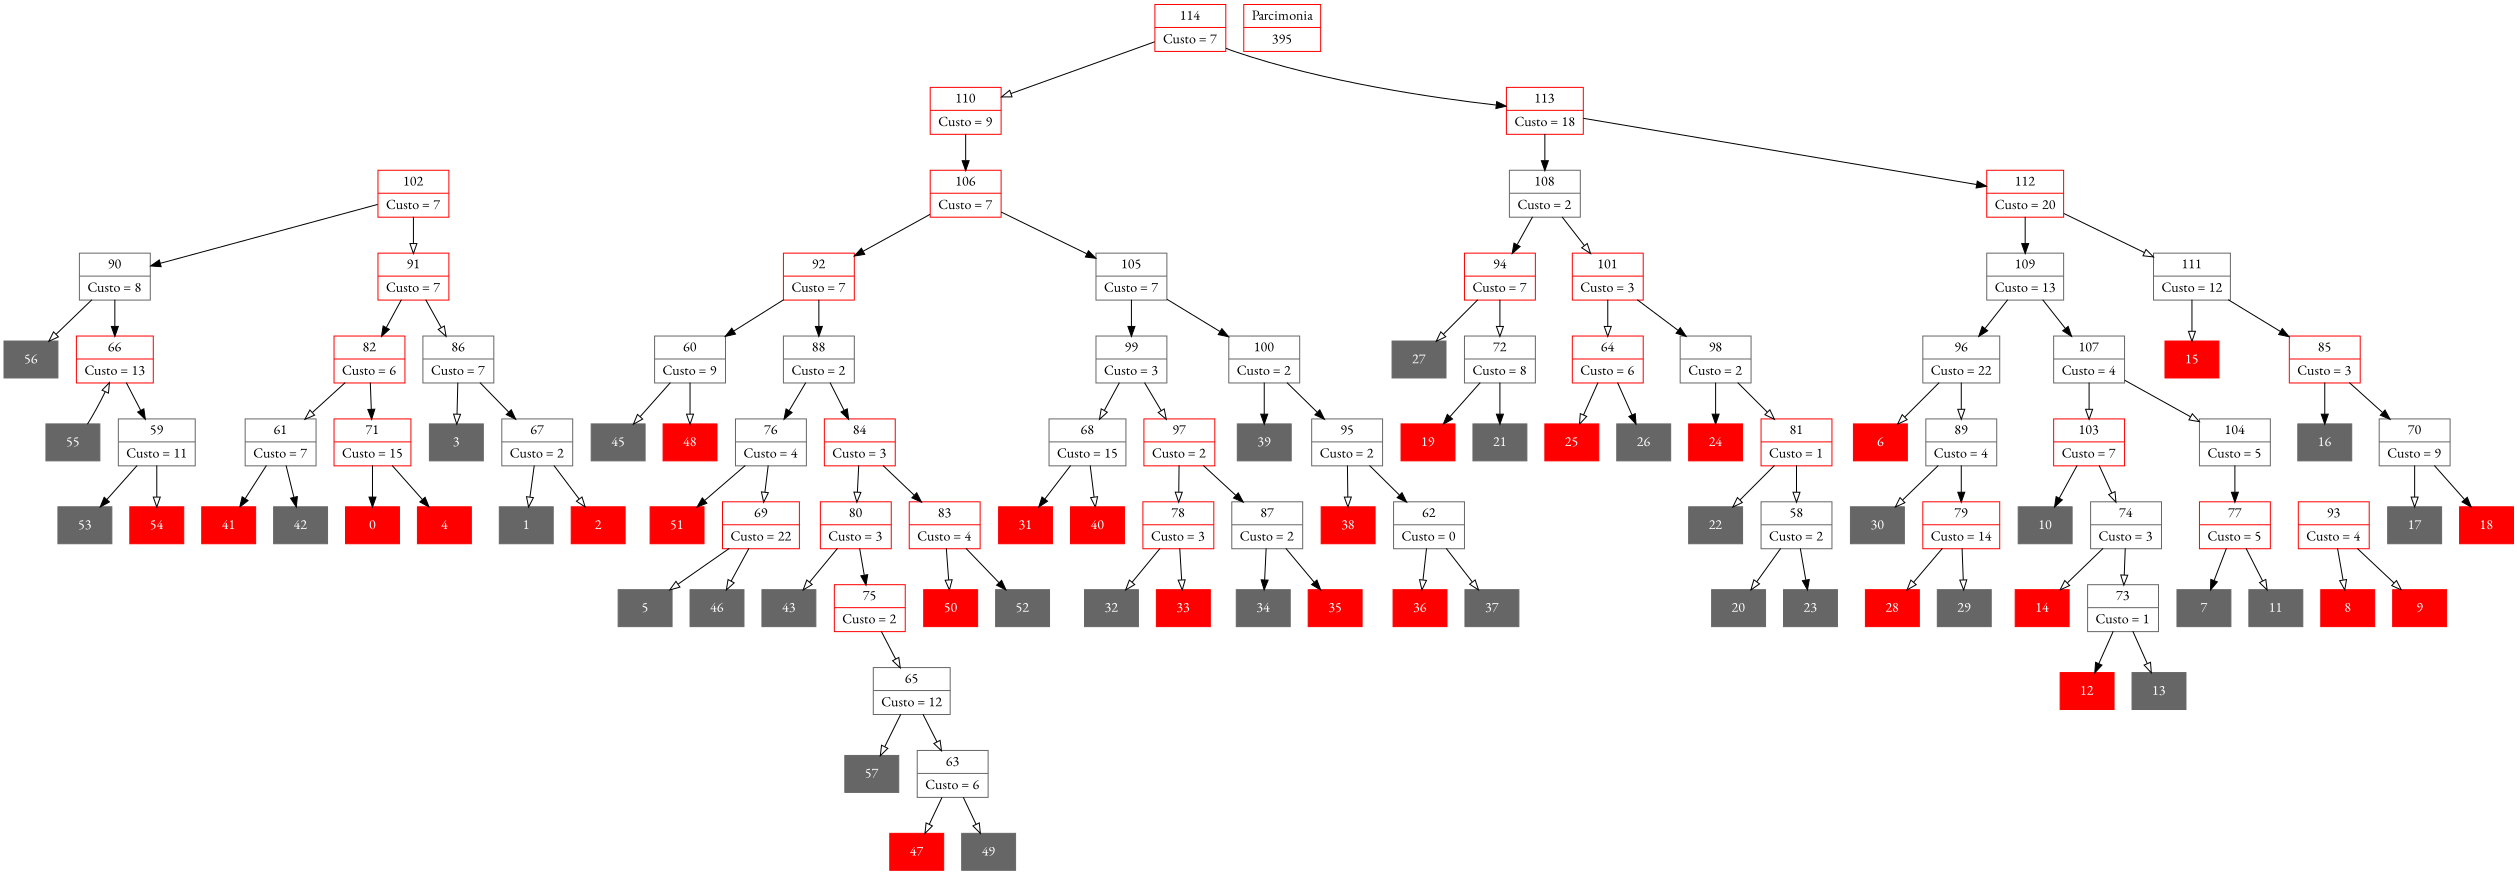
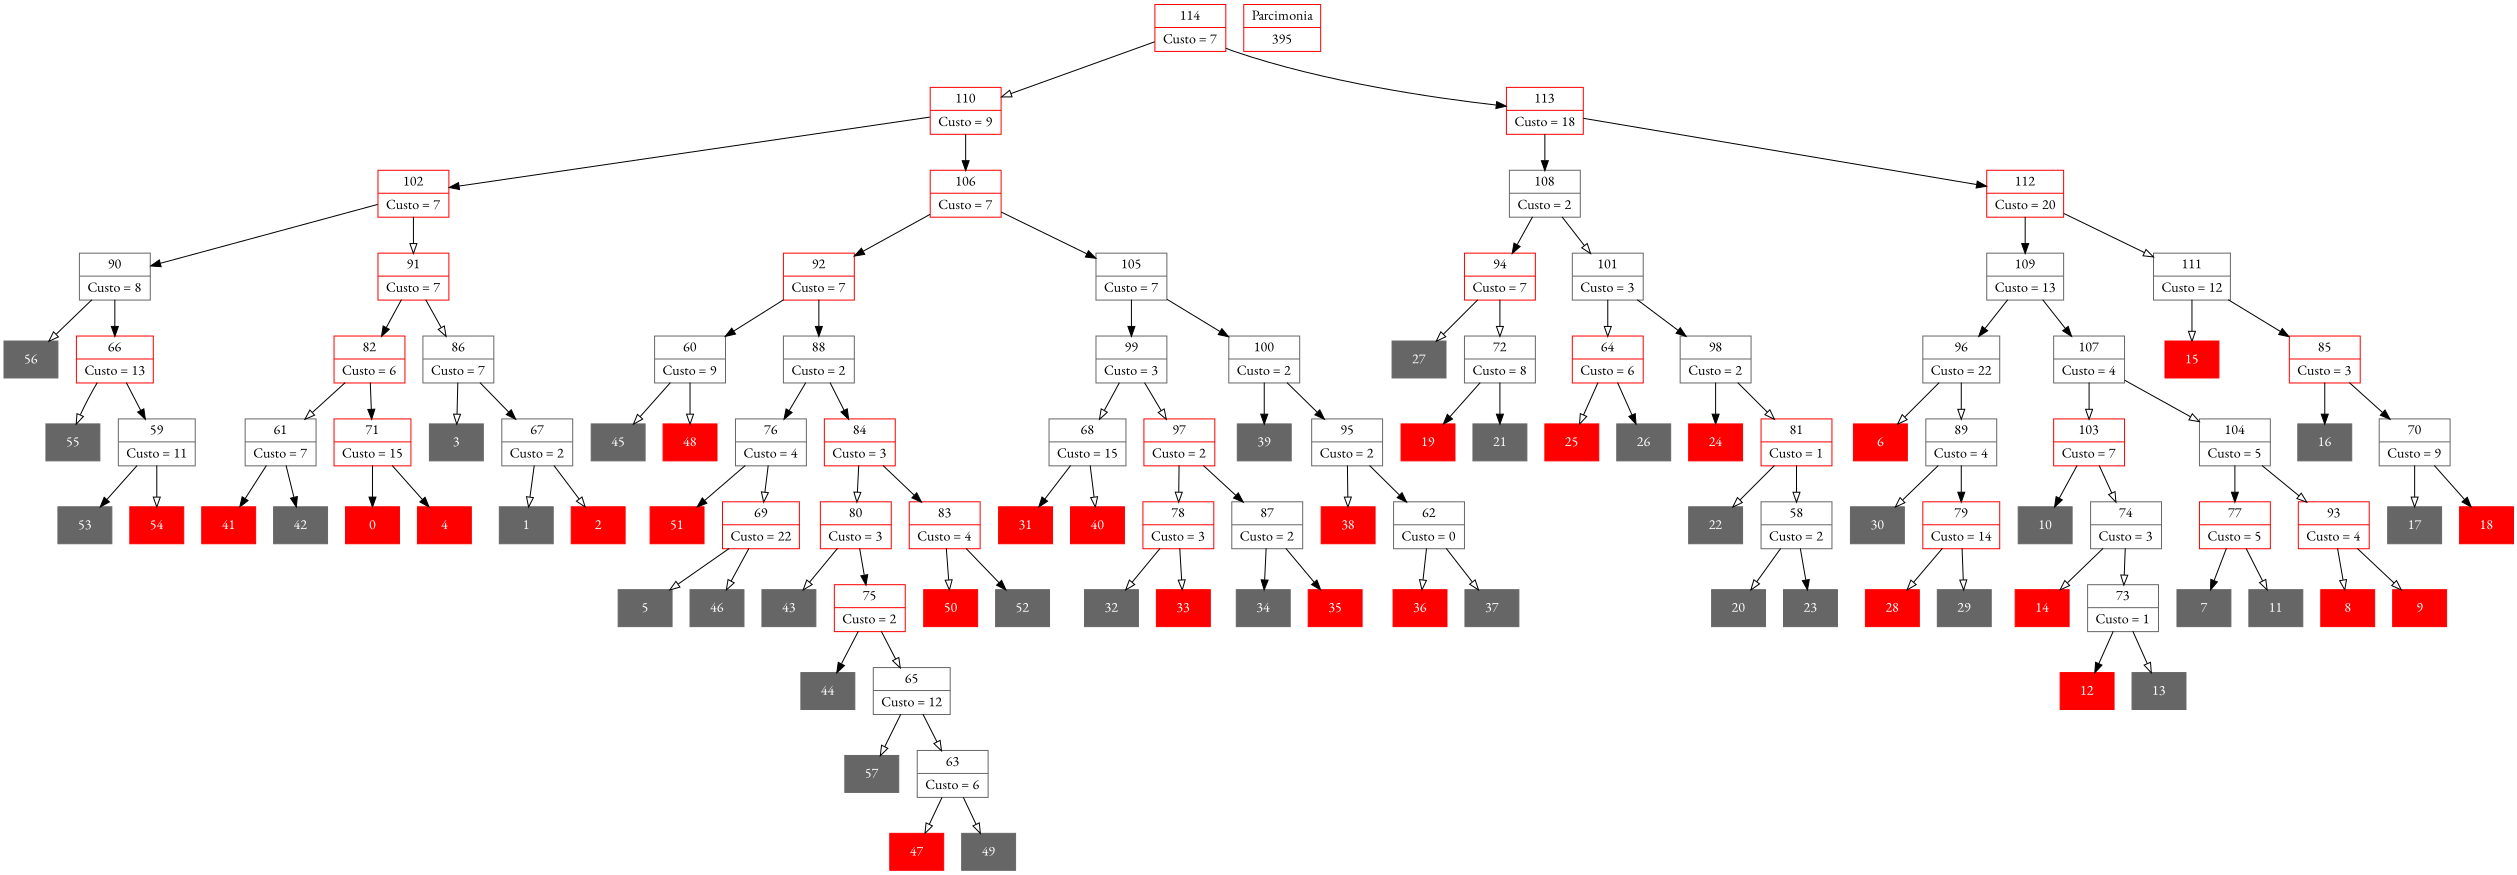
  digraph {
    fontname="EB Garamond"
    node [color=gray40 fontname="EB Garamond" shape=record]
    edge [arrowhead=onormal fontname="EB Garamond"]
    n1 [color=red fontcolor=white fontsize=14 height=0.5 label="{0}" style=filled]
    n2 [fontcolor=white fontsize=14 height=0.5 label="{1}" style=filled]
    n3 [color=red fontcolor=white fontsize=14 height=0.5 label="{2}" style=filled]
    n4 [fontcolor=white fontsize=14 height=0.5 label="{3}" style=filled]
    n5 [color=red fontcolor=white fontsize=14 height=0.5 label="{4}" style=filled]
    n6 [fontcolor=white fontsize=14 height=0.5 label="{5}" style=filled]
    n7 [color=red fontcolor=white fontsize=14 height=0.5 label="{6}" style=filled]
    n8 [fontcolor=white fontsize=14 height=0.5 label="{7}" style=filled]
    n9 [color=red fontcolor=white fontsize=14 height=0.5 label="{8}" style=filled]
    n10 [color=red fontcolor=white fontsize=14 height=0.5 label="{9}" style=filled]
    n11 [fontcolor=white fontsize=14 height=0.5 label="{10}" style=filled]
    n12 [fontcolor=white fontsize=14 height=0.5 label="{11}" style=filled]
    n13 [color=red fontcolor=white fontsize=14 height=0.5 label="{12}" style=filled]
    n14 [fontcolor=white fontsize=14 height=0.5 label="{13}" style=filled]
    n15 [color=red fontcolor=white fontsize=14 height=0.5 label="{14}" style=filled]
    n16 [color=red fontcolor=white fontsize=14 height=0.5 label="{15}" style=filled]
    n17 [fontcolor=white fontsize=14 height=0.5 label="{16}" style=filled]
    n18 [fontcolor=white fontsize=14 height=0.5 label="{17}" style=filled]
    n19 [color=red fontcolor=white fontsize=14 height=0.5 label="{18}" style=filled]
    n20 [color=red fontcolor=white fontsize=14 height=0.5 label="{19}" style=filled]
    n21 [fontcolor=white fontsize=14 height=0.5 label="{20}" style=filled]
    n22 [fontcolor=white fontsize=14 height=0.5 label="{21}" style=filled]
    n23 [fontcolor=white fontsize=14 height=0.5 label="{22}" style=filled]
    n24 [fontcolor=white fontsize=14 height=0.5 label="{23}" style=filled]
    n25 [color=red fontcolor=white fontsize=14 height=0.5 label="{24}" style=filled]
    n26 [color=red fontcolor=white fontsize=14 height=0.5 label="{25}" style=filled]
    n27 [fontcolor=white fontsize=14 height=0.5 label="{26}" style=filled]
    n28 [fontcolor=white fontsize=14 height=0.5 label="{27}" style=filled]
    n29 [color=red fontcolor=white fontsize=14 height=0.5 label="{28}" style=filled]
    n30 [fontcolor=white fontsize=14 height=0.5 label="{29}" style=filled]
    n31 [fontcolor=white fontsize=14 height=0.5 label="{30}" style=filled]
    n32 [color=red fontcolor=white fontsize=14 height=0.5 label="{31}" style=filled]
    n33 [fontcolor=white fontsize=14 height=0.5 label="{32}" style=filled]
    n34 [color=red fontcolor=white fontsize=14 height=0.5 label="{33}" style=filled]
    n35 [fontcolor=white fontsize=14 height=0.5 label="{34}" style=filled]
    n36 [color=red fontcolor=white fontsize=14 height=0.5 label="{35}" style=filled]
    n37 [color=red fontcolor=white fontsize=14 height=0.5 label="{36}" style=filled]
    n38 [fontcolor=white fontsize=14 height=0.5 label="{37}" style=filled]
    n39 [color=red fontcolor=white fontsize=14 height=0.5 label="{38}" style=filled]
    n40 [fontcolor=white fontsize=14 height=0.5 label="{39}" style=filled]
    n41 [color=red fontcolor=white fontsize=14 height=0.5 label="{40}" style=filled]
    n42 [color=red fontcolor=white fontsize=14 height=0.5 label="{41}" style=filled]
    n43 [fontcolor=white fontsize=14 height=0.5 label="{42}" style=filled]
    n44 [fontcolor=white fontsize=14 height=0.5 label="{43}" style=filled]
+   n45 [fontcolor=white fontsize=14 height=0.5 label="{44}" style=filled]
    n46 [fontcolor=white fontsize=14 height=0.5 label="{45}" style=filled]
    n47 [fontcolor=white fontsize=14 height=0.5 label="{46}" style=filled]
    n48 [color=red fontcolor=white fontsize=14 height=0.5 label="{47}" style=filled]
    n49 [color=red fontcolor=white fontsize=14 height=0.5 label="{48}" style=filled]
    n50 [fontcolor=white fontsize=14 height=0.5 label="{49}" style=filled]
    n51 [color=red fontcolor=white fontsize=14 height=0.5 label="{50}" style=filled]
    n52 [color=red fontcolor=white fontsize=14 height=0.5 label="{51}" style=filled]
    n53 [fontcolor=white fontsize=14 height=0.5 label="{52}" style=filled]
    n54 [fontcolor=white fontsize=14 height=0.5 label="{53}" style=filled]
    n55 [color=red fontcolor=white fontsize=14 height=0.5 label="{54}" style=filled]
    n56 [fontcolor=white fontsize=14 height=0.5 label="{55}" style=filled]
    n57 [fontcolor=white fontsize=14 height=0.5 label="{56}" style=filled]
    n58 [fontcolor=white fontsize=14 height=0.5 label="{57}" style=filled]
    n59 [label="{58|Custo = 2}"]
    n60 [label="{59|Custo = 11}"]
    n61 [label="{60|Custo = 9}"]
    n62 [label="{61|Custo = 7}"]
    n63 [label="{62|Custo = 0}"]
    n64 [label="{63|Custo = 6}"]
    n65 [color=red label="{64|Custo = 6}"]
    n66 [label="{65|Custo = 12}"]
    n67 [color=red label="{66|Custo = 13}"]
    n68 [label="{67|Custo = 2}"]
    n69 [label="{68|Custo = 15}"]
    n70 [color=red label="{69|Custo = 22}"]
    n71 [label="{70|Custo = 9}"]
    n72 [color=red label="{71|Custo = 15}"]
    n73 [label="{72|Custo = 8}"]
    n74 [label="{73|Custo = 1}"]
    n75 [label="{74|Custo = 3}"]
    n76 [color=red label="{75|Custo = 2}"]
    n77 [label="{76|Custo = 4}"]
    n78 [color=red label="{77|Custo = 5}"]
    n79 [color=red label="{78|Custo = 3}"]
    n80 [color=red label="{79|Custo = 14}"]
    n81 [color=red label="{80|Custo = 3}"]
    n82 [color=red label="{81|Custo = 1}"]
    n83 [color=red label="{82|Custo = 6}"]
    n84 [color=red label="{83|Custo = 4}"]
    n85 [color=red label="{84|Custo = 3}"]
    n86 [color=red label="{85|Custo = 3}"]
    n87 [label="{86|Custo = 7}"]
    n88 [label="{87|Custo = 2}"]
    n89 [label="{88|Custo = 2}"]
    n90 [label="{89|Custo = 4}"]
    n91 [label="{90|Custo = 8}"]
    n92 [color=red label="{91|Custo = 7}"]
    n93 [color=red label="{92|Custo = 7}"]
    n94 [color=red label="{93|Custo = 4}"]
    n95 [color=red label="{94|Custo = 7}"]
    n96 [label="{95|Custo = 2}"]
    n97 [label="{96|Custo = 22}"]
    n98 [color=red label="{97|Custo = 2}"]
    n99 [label="{98|Custo = 2}"]
    n100 [label="{99|Custo = 3}"]
    n101 [label="{100|Custo = 2}"]
-   n102 [color=red label="{101|Custo = 3}"]
+   n102 [label="{101|Custo = 3}"]
    n103 [color=red label="{102|Custo = 7}"]
    n104 [color=red label="{103|Custo = 7}"]
    n105 [label="{104|Custo = 5}"]
    n106 [label="{105|Custo = 7}"]
    n107 [color=red label="{106|Custo = 7}"]
    n108 [label="{107|Custo = 4}"]
    n109 [label="{108|Custo = 2}"]
    n110 [label="{109|Custo = 13}"]
    n111 [color=red label="{110|Custo = 9}"]
    n112 [label="{111|Custo = 12}"]
    n113 [color=red label="{112|Custo = 20}"]
    n114 [color=red label="{113|Custo = 18}"]
    n115 [color=red label="{114|Custo = 7}"]
    n116 [color=red label="{Parcimonia|395}"]
    n59 -> n21
    n59 -> n24 [arrowhead=normal]
    n60 -> n54 [arrowhead=normal]
    n60 -> n55
    n61 -> n46
    n61 -> n49
    n62 -> n42 [arrowhead=normal]
    n62 -> n43 [arrowhead=normal]
    n63 -> n37
    n63 -> n38
    n64 -> n48
    n64 -> n50
    n65 -> n26
    n65 -> n27 [arrowhead=normal]
    n66 -> n58
    n66 -> n64
-   n56 -> n67
+   n67 -> n56
    n67 -> n60 [arrowhead=normal]
    n68 -> n2
    n68 -> n3
    n69 -> n32 [arrowhead=normal]
    n69 -> n41
    n70 -> n6
    n70 -> n47
    n71 -> n18
    n71 -> n19 [arrowhead=normal]
    n72 -> n1 [arrowhead=normal]
    n72 -> n5 [arrowhead=normal]
    n73 -> n20 [arrowhead=normal]
    n73 -> n22 [arrowhead=normal]
    n74 -> n13 [arrowhead=normal]
    n74 -> n14
    n75 -> n15
    n75 -> n74
+   n76 -> n45 [arrowhead=normal]
    n76 -> n66
    n77 -> n52 [arrowhead=normal]
    n77 -> n70
    n78 -> n8 [arrowhead=normal]
    n78 -> n12
    n79 -> n33
    n79 -> n34
    n80 -> n29
    n80 -> n30
    n81 -> n44
    n81 -> n76 [arrowhead=normal]
    n82 -> n23
    n82 -> n59
    n83 -> n62
    n83 -> n72 [arrowhead=normal]
    n84 -> n51
    n84 -> n53 [arrowhead=normal]
    n85 -> n81
    n85 -> n84 [arrowhead=normal]
    n86 -> n17 [arrowhead=normal]
    n86 -> n71 [arrowhead=normal]
    n87 -> n4
    n87 -> n68 [arrowhead=normal]
    n88 -> n35 [arrowhead=normal]
    n88 -> n36 [arrowhead=normal]
    n89 -> n77 [arrowhead=normal]
    n89 -> n85 [arrowhead=normal]
    n90 -> n31
    n90 -> n80 [arrowhead=normal]
    n91 -> n57
    n91 -> n67 [arrowhead=normal]
    n92 -> n83 [arrowhead=normal]
    n92 -> n87
    n93 -> n61 [arrowhead=normal]
    n93 -> n89 [arrowhead=normal]
    n94 -> n9
    n94 -> n10
    n95 -> n28
    n95 -> n73
    n96 -> n39
    n96 -> n63 [arrowhead=normal]
    n97 -> n7
    n97 -> n90
    n98 -> n79
    n98 -> n88 [arrowhead=normal]
    n99 -> n25 [arrowhead=normal]
    n99 -> n82
    n100 -> n69
    n100 -> n98
    n101 -> n40 [arrowhead=normal]
    n101 -> n96 [arrowhead=normal]
    n102 -> n65
    n102 -> n99 [arrowhead=normal]
    n103 -> n91 [arrowhead=normal]
    n103 -> n92
    n104 -> n11 [arrowhead=normal]
    n104 -> n75
    n105 -> n78 [arrowhead=normal]
+   n105 -> n94
    n106 -> n100 [arrowhead=normal]
    n106 -> n101 [arrowhead=normal]
    n107 -> n93 [arrowhead=normal]
    n107 -> n106 [arrowhead=normal]
    n108 -> n104
    n108 -> n105
    n109 -> n95 [arrowhead=normal]
    n109 -> n102
    n110 -> n97 [arrowhead=normal]
    n110 -> n108 [arrowhead=normal]
+   n111 -> n103 [arrowhead=normal]
    n111 -> n107 [arrowhead=normal]
    n112 -> n16
    n112 -> n86 [arrowhead=normal]
    n113 -> n110 [arrowhead=normal]
    n113 -> n112
    n114 -> n109 [arrowhead=normal]
    n114 -> n113 [arrowhead=normal]
    n115 -> n111
    n115 -> n114 [arrowhead=normal]
  }
